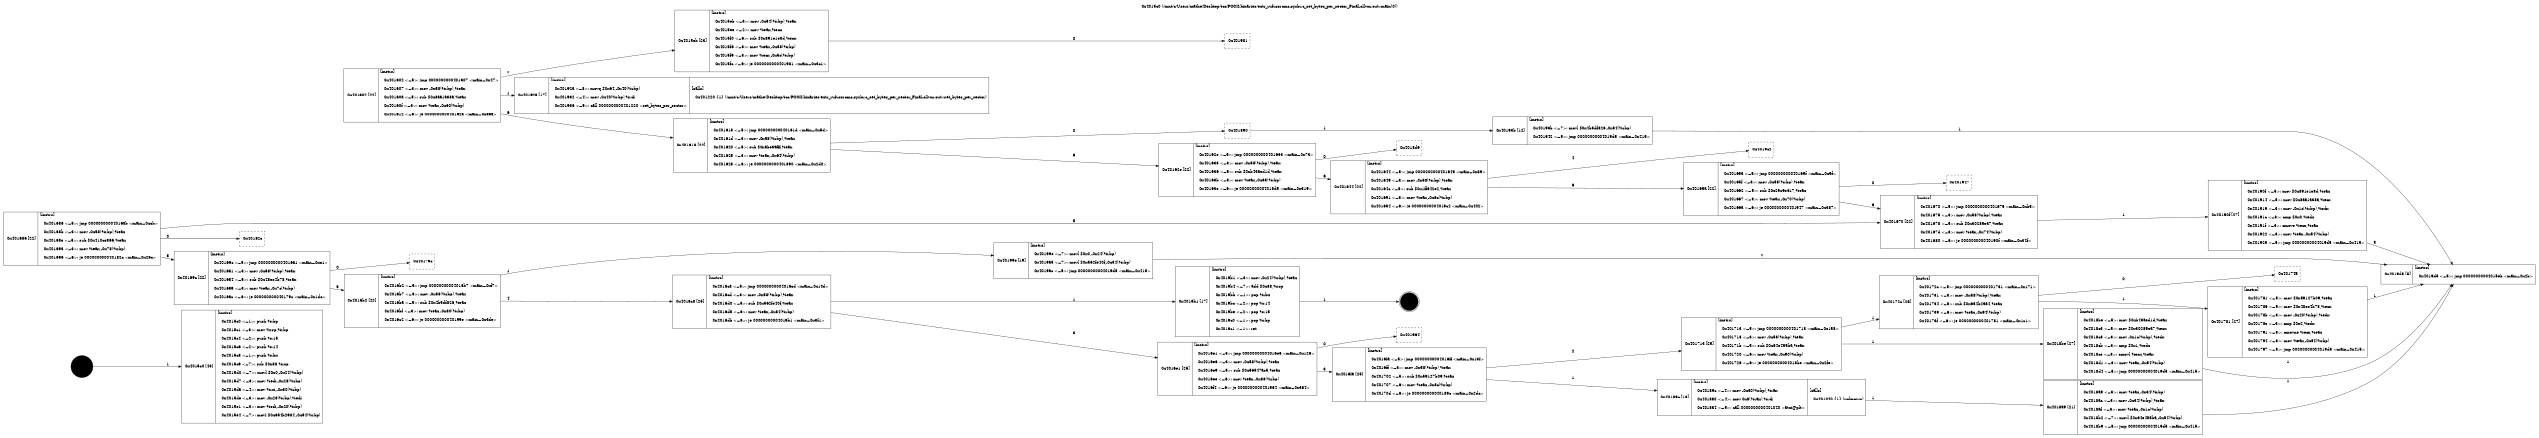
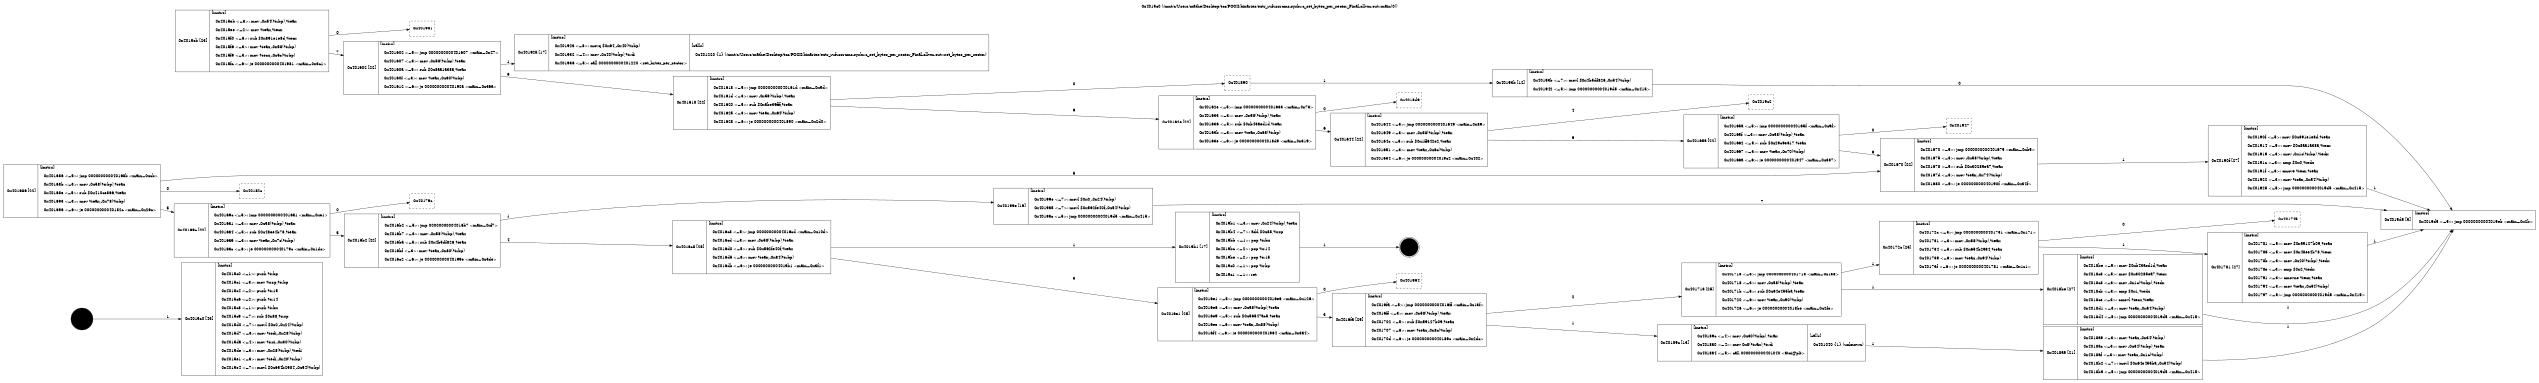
  digraph {
    label="0x4015c0 (/mnt/c/Users/mathe/Desktop/tcc/POCII/binaries/extr_rufussrcms-sysbr.c_set_bytes_per_sector_Final-ollvm.out::main(0))"
    labelloc=t
    rankdir=LR
    node [shape=record]
    Entry [fillcolor=black height=0.3 shape=circle style=filled width=0.3]
    n2 [label="{\n     0x4015c0 [43]\l\n     | [instrs]\l\n     &nbsp;&nbsp;0x4015c0 \<+1\>: push %rbp\l\n     &nbsp;&nbsp;0x4015c1 \<+3\>: mov %rsp,%rbp\l\n     &nbsp;&nbsp;0x4015c4 \<+2\>: push %r15\l\n     &nbsp;&nbsp;0x4015c6 \<+2\>: push %r14\l\n     &nbsp;&nbsp;0x4015c8 \<+1\>: push %rbx\l\n     &nbsp;&nbsp;0x4015c9 \<+7\>: sub $0x88,%rsp\l\n     &nbsp;&nbsp;0x4015d0 \<+7\>: movl $0x0,-0x24(%rbp)\l\n     &nbsp;&nbsp;0x4015d7 \<+3\>: mov %edi,-0x28(%rbp)\l\n     &nbsp;&nbsp;0x4015da \<+4\>: mov %rsi,-0x30(%rbp)\l\n     &nbsp;&nbsp;0x4015de \<+3\>: mov -0x28(%rbp),%edi\l\n     &nbsp;&nbsp;0x4015e1 \<+3\>: mov %edi,-0x20(%rbp)\l\n     &nbsp;&nbsp;0x4015e4 \<+7\>: movl $0x654b2984,-0x54(%rbp)\l\n  }"]
    n3 [label="{\n     0x4015eb [23]\l\n     | [instrs]\l\n     &nbsp;&nbsp;0x4015eb \<+3\>: mov -0x54(%rbp),%eax\l\n     &nbsp;&nbsp;0x4015ee \<+2\>: mov %eax,%ecx\l\n     &nbsp;&nbsp;0x4015f0 \<+6\>: sub $0x891e1e8d,%ecx\l\n     &nbsp;&nbsp;0x4015f6 \<+3\>: mov %eax,-0x58(%rbp)\l\n     &nbsp;&nbsp;0x4015f9 \<+3\>: mov %ecx,-0x5c(%rbp)\l\n     &nbsp;&nbsp;0x4015fc \<+6\>: je 0000000000401981 \<main+0x3c1\>\l\n  }"]
    n4 [label="{\n     0x401981\l\n  }" style=dashed]
    n5 [label="{\n     0x401602 [22]\l\n     | [instrs]\l\n     &nbsp;&nbsp;0x401602 \<+5\>: jmp 0000000000401607 \<main+0x47\>\l\n     &nbsp;&nbsp;0x401607 \<+3\>: mov -0x58(%rbp),%eax\l\n     &nbsp;&nbsp;0x40160a \<+5\>: sub $0x8aa1a38a,%eax\l\n     &nbsp;&nbsp;0x40160f \<+3\>: mov %eax,-0x60(%rbp)\l\n     &nbsp;&nbsp;0x401612 \<+6\>: je 000000000040192a \<main+0x36a\>\l\n  }"]
    n6 [label="{\n     0x40192a [17]\l\n     | [instrs]\l\n     &nbsp;&nbsp;0x40192a \<+8\>: movq $0x64,-0x40(%rbp)\l\n     &nbsp;&nbsp;0x401932 \<+4\>: mov -0x40(%rbp),%rdi\l\n     &nbsp;&nbsp;0x401936 \<+5\>: call 0000000000401220 \<set_bytes_per_sector\>\l\n     | [calls]\l\n     &nbsp;&nbsp;0x401220 \{1\} (/mnt/c/Users/mathe/Desktop/tcc/POCII/binaries/extr_rufussrcms-sysbr.c_set_bytes_per_sector_Final-ollvm.out::set_bytes_per_sector)\l\n  }"]
    n7 [label="{\n     0x401618 [22]\l\n     | [instrs]\l\n     &nbsp;&nbsp;0x401618 \<+5\>: jmp 000000000040161d \<main+0x5d\>\l\n     &nbsp;&nbsp;0x40161d \<+3\>: mov -0x58(%rbp),%eax\l\n     &nbsp;&nbsp;0x401620 \<+5\>: sub $0xabe39fff,%eax\l\n     &nbsp;&nbsp;0x401625 \<+3\>: mov %eax,-0x64(%rbp)\l\n     &nbsp;&nbsp;0x401628 \<+6\>: je 0000000000401890 \<main+0x2d0\>\l\n  }"]
    n8 [label="{\n     0x401890\l\n  }" style=dashed]
    n9 [label="{\n     0x40162e [22]\l\n     | [instrs]\l\n     &nbsp;&nbsp;0x40162e \<+5\>: jmp 0000000000401633 \<main+0x73\>\l\n     &nbsp;&nbsp;0x401633 \<+3\>: mov -0x58(%rbp),%eax\l\n     &nbsp;&nbsp;0x401636 \<+5\>: sub $0xb43aed1d,%eax\l\n     &nbsp;&nbsp;0x40163b \<+3\>: mov %eax,-0x68(%rbp)\l\n     &nbsp;&nbsp;0x40163e \<+6\>: je 00000000004018d9 \<main+0x319\>\l\n  }"]
    Exit [fillcolor=black height=0.3 peripheries=2 shape=circle style=filled width=0.3]
    n11 [label="{\n     0x40193b [12]\l\n     | [instrs]\l\n     &nbsp;&nbsp;0x40193b \<+7\>: movl $0x4b5df826,-0x54(%rbp)\l\n     &nbsp;&nbsp;0x401942 \<+5\>: jmp 00000000004019d5 \<main+0x415\>\l\n  }"]
    n12 [label="{\n     0x4019d5 [5]\l\n     | [instrs]\l\n     &nbsp;&nbsp;0x4019d5 \<+5\>: jmp 00000000004015eb \<main+0x2b\>\l\n  }"]
    n13 [label="{\n     0x4018d9\l\n  }" style=dashed]
    n14 [label="{\n     0x401644 [22]\l\n     | [instrs]\l\n     &nbsp;&nbsp;0x401644 \<+5\>: jmp 0000000000401649 \<main+0x89\>\l\n     &nbsp;&nbsp;0x401649 \<+3\>: mov -0x58(%rbp),%eax\l\n     &nbsp;&nbsp;0x40164c \<+5\>: sub $0x1ff642e2,%eax\l\n     &nbsp;&nbsp;0x401651 \<+3\>: mov %eax,-0x6c(%rbp)\l\n     &nbsp;&nbsp;0x401654 \<+6\>: je 00000000004019c2 \<main+0x402\>\l\n  }"]
    n15 [label="{\n     0x4019c2\l\n  }" style=dashed]
    n16 [label="{\n     0x40165a [22]\l\n     | [instrs]\l\n     &nbsp;&nbsp;0x40165a \<+5\>: jmp 000000000040165f \<main+0x9f\>\l\n     &nbsp;&nbsp;0x40165f \<+3\>: mov -0x58(%rbp),%eax\l\n     &nbsp;&nbsp;0x401662 \<+5\>: sub $0x29c9e617,%eax\l\n     &nbsp;&nbsp;0x401667 \<+3\>: mov %eax,-0x70(%rbp)\l\n     &nbsp;&nbsp;0x40166a \<+6\>: je 0000000000401947 \<main+0x387\>\l\n  }"]
    n17 [label="{\n     0x4018a9 [21]\l\n     | [instrs]\l\n     &nbsp;&nbsp;0x4018a9 \<+3\>: mov %eax,-0x34(%rbp)\l\n     &nbsp;&nbsp;0x4018ac \<+3\>: mov -0x34(%rbp),%eax\l\n     &nbsp;&nbsp;0x4018af \<+3\>: mov %eax,-0x1c(%rbp)\l\n     &nbsp;&nbsp;0x4018b2 \<+7\>: movl $0x64e455ba,-0x54(%rbp)\l\n     &nbsp;&nbsp;0x4018b9 \<+5\>: jmp 00000000004019d5 \<main+0x415\>\l\n  }"]
    n18 [label="{\n     0x401947\l\n  }" style=dashed]
    n19 [label="{\n     0x401670 [22]\l\n     | [instrs]\l\n     &nbsp;&nbsp;0x401670 \<+5\>: jmp 0000000000401675 \<main+0xb5\>\l\n     &nbsp;&nbsp;0x401675 \<+3\>: mov -0x58(%rbp),%eax\l\n     &nbsp;&nbsp;0x401678 \<+5\>: sub $0x30285ea7,%eax\l\n     &nbsp;&nbsp;0x40167d \<+3\>: mov %eax,-0x74(%rbp)\l\n     &nbsp;&nbsp;0x401680 \<+6\>: je 000000000040190f \<main+0x34f\>\l\n  }"]
    n20 [label="{\n     0x40190f [27]\l\n     | [instrs]\l\n     &nbsp;&nbsp;0x40190f \<+5\>: mov $0x891e1e8d,%eax\l\n     &nbsp;&nbsp;0x401914 \<+5\>: mov $0x8aa1a38a,%ecx\l\n     &nbsp;&nbsp;0x401919 \<+3\>: mov -0x1c(%rbp),%edx\l\n     &nbsp;&nbsp;0x40191c \<+3\>: cmp $0x0,%edx\l\n     &nbsp;&nbsp;0x40191f \<+3\>: cmove %ecx,%eax\l\n     &nbsp;&nbsp;0x401922 \<+3\>: mov %eax,-0x54(%rbp)\l\n     &nbsp;&nbsp;0x401925 \<+5\>: jmp 00000000004019d5 \<main+0x415\>\l\n  }"]
    n21 [label="{\n     0x401686 [22]\l\n     | [instrs]\l\n     &nbsp;&nbsp;0x401686 \<+5\>: jmp 000000000040168b \<main+0xcb\>\l\n     &nbsp;&nbsp;0x40168b \<+3\>: mov -0x58(%rbp),%eax\l\n     &nbsp;&nbsp;0x40168e \<+5\>: sub $0x410ce866,%eax\l\n     &nbsp;&nbsp;0x401693 \<+3\>: mov %eax,-0x78(%rbp)\l\n     &nbsp;&nbsp;0x401696 \<+6\>: je 000000000040182c \<main+0x26c\>\l\n  }"]
    n22 [label="{\n     0x40182c\l\n  }" style=dashed]
    n23 [label="{\n     0x40169c [22]\l\n     | [instrs]\l\n     &nbsp;&nbsp;0x40169c \<+5\>: jmp 00000000004016a1 \<main+0xe1\>\l\n     &nbsp;&nbsp;0x4016a1 \<+3\>: mov -0x58(%rbp),%eax\l\n     &nbsp;&nbsp;0x4016a4 \<+5\>: sub $0x48ee4b78,%eax\l\n     &nbsp;&nbsp;0x4016a9 \<+3\>: mov %eax,-0x7c(%rbp)\l\n     &nbsp;&nbsp;0x4016ac \<+6\>: je 000000000040179c \<main+0x1dc\>\l\n  }"]
    n24 [label="{\n     0x401745\l\n  }" style=dashed]
    n25 [label="{\n     0x40179c\l\n  }" style=dashed]
    n26 [label="{\n     0x4016b2 [22]\l\n     | [instrs]\l\n     &nbsp;&nbsp;0x4016b2 \<+5\>: jmp 00000000004016b7 \<main+0xf7\>\l\n     &nbsp;&nbsp;0x4016b7 \<+3\>: mov -0x58(%rbp),%eax\l\n     &nbsp;&nbsp;0x4016ba \<+5\>: sub $0x4b5df826,%eax\l\n     &nbsp;&nbsp;0x4016bf \<+3\>: mov %eax,-0x80(%rbp)\l\n     &nbsp;&nbsp;0x4016c2 \<+6\>: je 000000000040199e \<main+0x3de\>\l\n  }"]
    n27 [label="{\n     0x401781 [27]\l\n     | [instrs]\l\n     &nbsp;&nbsp;0x401781 \<+5\>: mov $0x59127b09,%eax\l\n     &nbsp;&nbsp;0x401786 \<+5\>: mov $0x48ee4b78,%ecx\l\n     &nbsp;&nbsp;0x40178b \<+3\>: mov -0x20(%rbp),%edx\l\n     &nbsp;&nbsp;0x40178e \<+3\>: cmp $0x2,%edx\l\n     &nbsp;&nbsp;0x401791 \<+3\>: cmovne %ecx,%eax\l\n     &nbsp;&nbsp;0x401794 \<+3\>: mov %eax,-0x54(%rbp)\l\n     &nbsp;&nbsp;0x401797 \<+5\>: jmp 00000000004019d5 \<main+0x415\>\l\n  }"]
    n28 [label="{\n     0x40199e [19]\l\n     | [instrs]\l\n     &nbsp;&nbsp;0x40199e \<+7\>: movl $0x0,-0x24(%rbp)\l\n     &nbsp;&nbsp;0x4019a5 \<+7\>: movl $0x562fe40f,-0x54(%rbp)\l\n     &nbsp;&nbsp;0x4019ac \<+5\>: jmp 00000000004019d5 \<main+0x415\>\l\n  }"]
    n29 [label="{\n     0x4016c8 [25]\l\n     | [instrs]\l\n     &nbsp;&nbsp;0x4016c8 \<+5\>: jmp 00000000004016cd \<main+0x10d\>\l\n     &nbsp;&nbsp;0x4016cd \<+3\>: mov -0x58(%rbp),%eax\l\n     &nbsp;&nbsp;0x4016d0 \<+5\>: sub $0x562fe40f,%eax\l\n     &nbsp;&nbsp;0x4016d5 \<+6\>: mov %eax,-0x84(%rbp)\l\n     &nbsp;&nbsp;0x4016db \<+6\>: je 00000000004019b1 \<main+0x3f1\>\l\n  }"]
    n30 [label="{\n     0x40172c [25]\l\n     | [instrs]\l\n     &nbsp;&nbsp;0x40172c \<+5\>: jmp 0000000000401731 \<main+0x171\>\l\n     &nbsp;&nbsp;0x401731 \<+3\>: mov -0x58(%rbp),%eax\l\n     &nbsp;&nbsp;0x401734 \<+5\>: sub $0x654b2984,%eax\l\n     &nbsp;&nbsp;0x401739 \<+6\>: mov %eax,-0x94(%rbp)\l\n     &nbsp;&nbsp;0x40173f \<+6\>: je 0000000000401781 \<main+0x1c1\>\l\n  }"]
    n31 [label="{\n     0x4019b1 [17]\l\n     | [instrs]\l\n     &nbsp;&nbsp;0x4019b1 \<+3\>: mov -0x24(%rbp),%eax\l\n     &nbsp;&nbsp;0x4019b4 \<+7\>: add $0x88,%rsp\l\n     &nbsp;&nbsp;0x4019bb \<+1\>: pop %rbx\l\n     &nbsp;&nbsp;0x4019bc \<+2\>: pop %r14\l\n     &nbsp;&nbsp;0x4019be \<+2\>: pop %r15\l\n     &nbsp;&nbsp;0x4019c0 \<+1\>: pop %rbp\l\n     &nbsp;&nbsp;0x4019c1 \<+1\>: ret\l\n  }"]
    n32 [label="{\n     0x4016e1 [25]\l\n     | [instrs]\l\n     &nbsp;&nbsp;0x4016e1 \<+5\>: jmp 00000000004016e6 \<main+0x126\>\l\n     &nbsp;&nbsp;0x4016e6 \<+3\>: mov -0x58(%rbp),%eax\l\n     &nbsp;&nbsp;0x4016e9 \<+5\>: sub $0x56547ac5,%eax\l\n     &nbsp;&nbsp;0x4016ee \<+6\>: mov %eax,-0x88(%rbp)\l\n     &nbsp;&nbsp;0x4016f4 \<+6\>: je 0000000000401964 \<main+0x3a4\>\l\n  }"]
    n33 [label="{\n     0x4018be [27]\l\n     | [instrs]\l\n     &nbsp;&nbsp;0x4018be \<+5\>: mov $0xb43aed1d,%eax\l\n     &nbsp;&nbsp;0x4018c3 \<+5\>: mov $0x30285ea7,%ecx\l\n     &nbsp;&nbsp;0x4018c8 \<+3\>: mov -0x1c(%rbp),%edx\l\n     &nbsp;&nbsp;0x4018cb \<+3\>: cmp $0x1,%edx\l\n     &nbsp;&nbsp;0x4018ce \<+3\>: cmovl %ecx,%eax\l\n     &nbsp;&nbsp;0x4018d1 \<+3\>: mov %eax,-0x54(%rbp)\l\n     &nbsp;&nbsp;0x4018d4 \<+5\>: jmp 00000000004019d5 \<main+0x415\>\l\n  }"]
    n34 [label="{\n     0x401964\l\n  }" style=dashed]
    n35 [label="{\n     0x4016fa [25]\l\n     | [instrs]\l\n     &nbsp;&nbsp;0x4016fa \<+5\>: jmp 00000000004016ff \<main+0x13f\>\l\n     &nbsp;&nbsp;0x4016ff \<+3\>: mov -0x58(%rbp),%eax\l\n     &nbsp;&nbsp;0x401702 \<+5\>: sub $0x59127b09,%eax\l\n     &nbsp;&nbsp;0x401707 \<+6\>: mov %eax,-0x8c(%rbp)\l\n     &nbsp;&nbsp;0x40170d \<+6\>: je 000000000040189c \<main+0x2dc\>\l\n  }"]
    n36 [label="{\n     0x401713 [25]\l\n     | [instrs]\l\n     &nbsp;&nbsp;0x401713 \<+5\>: jmp 0000000000401718 \<main+0x158\>\l\n     &nbsp;&nbsp;0x401718 \<+3\>: mov -0x58(%rbp),%eax\l\n     &nbsp;&nbsp;0x40171b \<+5\>: sub $0x64e455ba,%eax\l\n     &nbsp;&nbsp;0x401720 \<+6\>: mov %eax,-0x90(%rbp)\l\n     &nbsp;&nbsp;0x401726 \<+6\>: je 00000000004018be \<main+0x2fe\>\l\n  }"]
    n37 [label="{\n     0x40189c [13]\l\n     | [instrs]\l\n     &nbsp;&nbsp;0x40189c \<+4\>: mov -0x30(%rbp),%rax\l\n     &nbsp;&nbsp;0x4018a0 \<+4\>: mov 0x8(%rax),%rdi\l\n     &nbsp;&nbsp;0x4018a4 \<+5\>: call 0000000000401040 \<atoi@plt\>\l\n     | [calls]\l\n     &nbsp;&nbsp;0x401040 \{1\} (unknown)\l\n  }"]
    Entry -> n2 [label=" 1"]
    n3 -> n4 [label=" 0"]
-   n5 -> n3 [label=" 7"]
+   n3 -> n5 [label=" 7"]
    n5 -> n6 [label=" 1"]
    n5 -> n7 [label=" 6"]
    n7 -> n8 [label=" 0"]
    n7 -> n9 [label=" 6"]
    n8 -> n11 [label=" 1"]
    n9 -> n13 [label=" 0"]
    n9 -> n14 [label=" 6"]
-   n11 -> n12 [label=" 1"]
+   n11 -> n12 [label=" 0"]
    n14 -> n15 [label=" 4"]
    n14 -> n16 [label=" 6"]
    n16 -> n18 [label=" 0"]
    n16 -> n19 [label=" 6"]
    n17 -> n12 [label=" 1"]
    n19 -> n20 [label=" 1"]
-   n20 -> n12 [label=" 8"]
+   n20 -> n12 [label=" 1"]
    n21 -> n19 [label=" 5"]
    n21 -> n22 [label=" 0"]
    n21 -> n23 [label=" 5"]
    n23 -> n25 [label=" 0"]
    n23 -> n26 [label=" 5"]
    n26 -> n28 [label=" 1"]
    n26 -> n29 [label=" 4"]
    n27 -> n12 [label=" 1"]
    n28 -> n12 [label=" 7"]
    n29 -> n31 [label=" 1"]
    n29 -> n32 [label=" 3"]
    n30 -> n24 [label=" 0"]
    n30 -> n27 [label=" 1"]
    n31 -> Exit [label=" 1"]
    n32 -> n34 [label=" 0"]
    n32 -> n35 [label=" 3"]
    n33 -> n12 [label=" 1"]
    n35 -> n36 [label=" 2"]
    n35 -> n37 [label=" 1"]
    n36 -> n30 [label=" 1"]
    n36 -> n33 [label=" 1"]
    n37 -> n17 [label=" 1"]
  }
